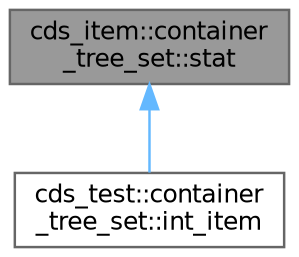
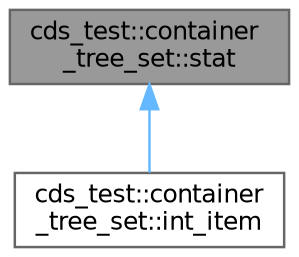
  digraph {
    node [color=gray40 fontname=Helvetica fontsize=10 shape=box style=filled]
-   n1 [fillcolor=grey60 fontcolor=black height=0.2 label="cds_item::container\l_tree_set::stat" width=0.4]
+   n1 [fillcolor=grey60 fontcolor=black height=0.2 label="cds_test::container\l_tree_set::stat" width=0.4]
    n2 [fillcolor=white height=0.2 label="cds_test::container\l_tree_set::int_item" width=0.4]
    n1 -> n2 [color=steelblue1 dir=back fontname=Helvetica fontsize=10 labelfontname=Helvetica labelfontsize=10 style=solid]
  }
